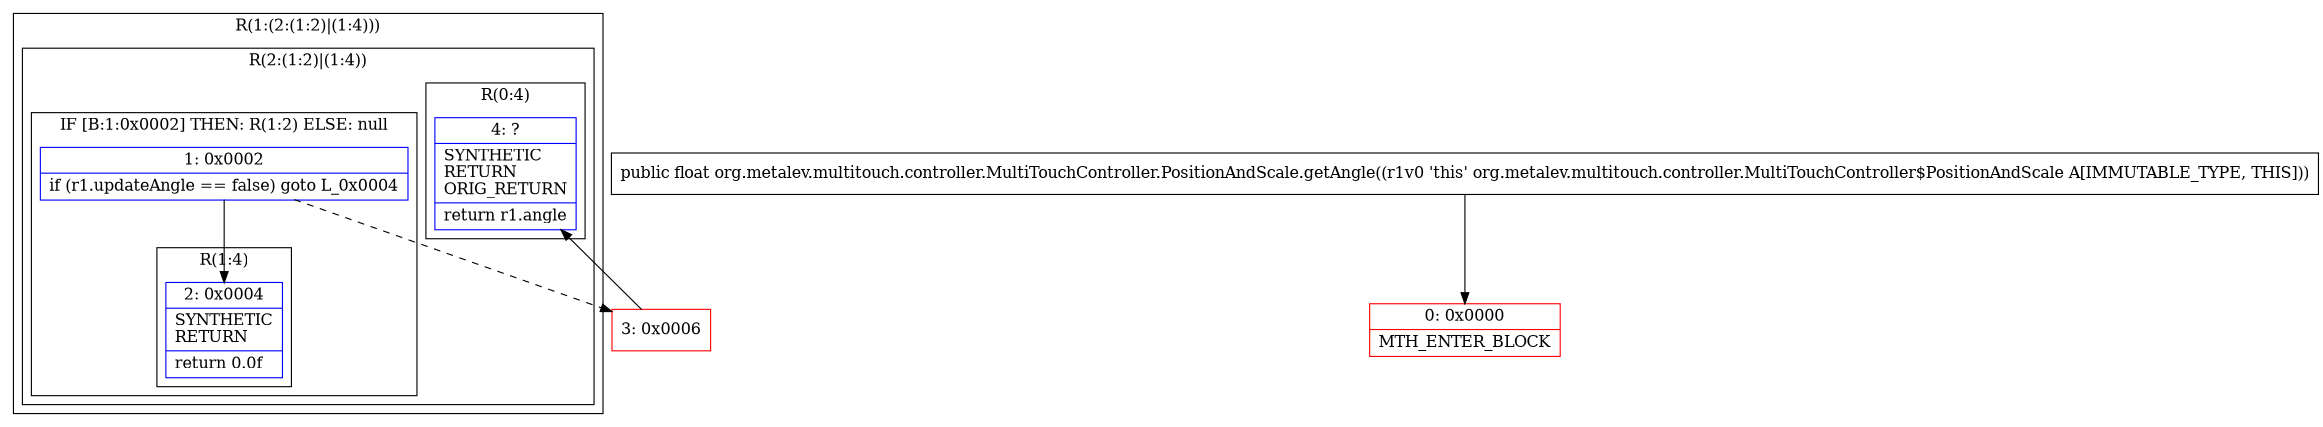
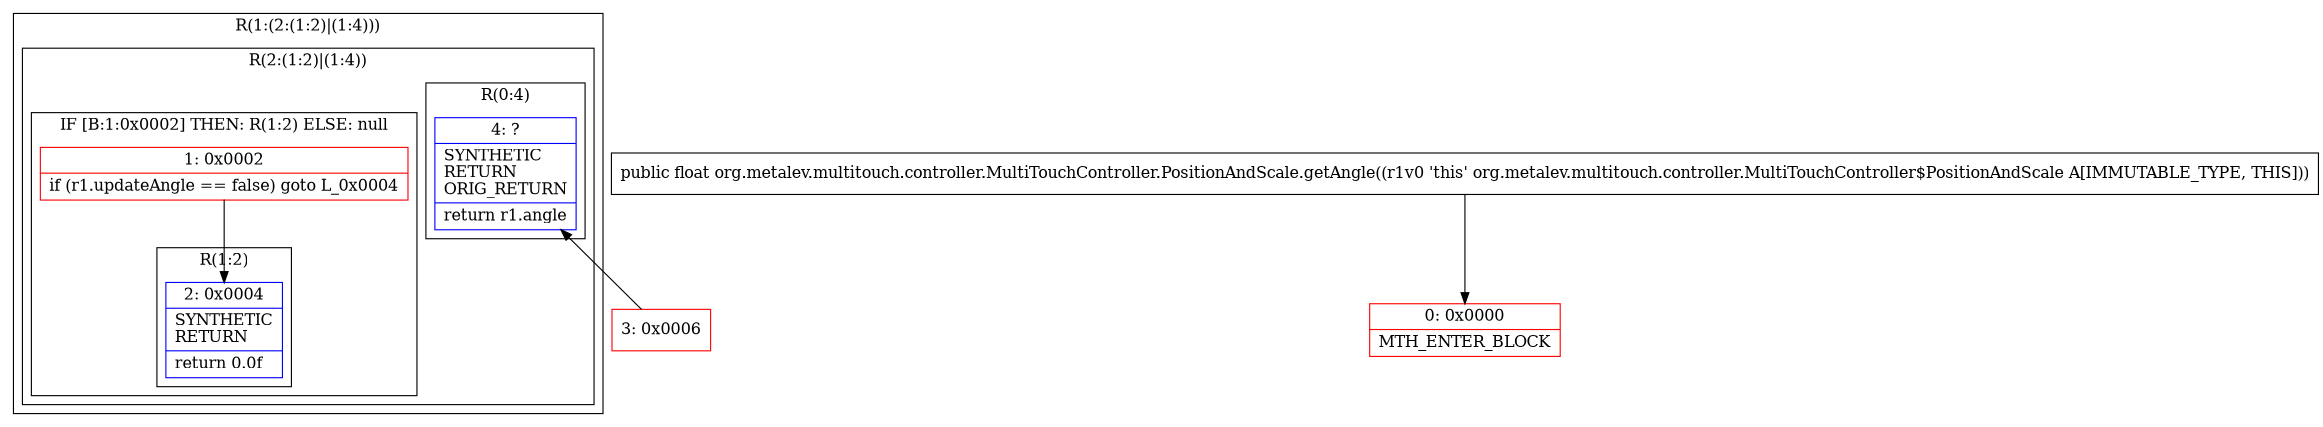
  digraph {
    node [color=blue shape=record]
    n1 [label="{2\:\ 0x0004|SYNTHETIC\lRETURN\l|return 0.0f\l}"]
-   n2 [label="{1\:\ 0x0002|if (r1.updateAngle == false) goto L_0x0004\l}"]
+   n2 [color=red label="{1\:\ 0x0002|if (r1.updateAngle == false) goto L_0x0004\l}"]
    n3 [label="{4\:\ ?|SYNTHETIC\lRETURN\lORIG_RETURN\l|return r1.angle\l}"]
    n4 [color=red label="{3\:\ 0x0006}"]
    n5 [color=red label="{0\:\ 0x0000|MTH_ENTER_BLOCK\l}"]
    n6 [label="{public float org.metalev.multitouch.controller.MultiTouchController.PositionAndScale.getAngle((r1v0 'this' org.metalev.multitouch.controller.MultiTouchController$PositionAndScale A[IMMUTABLE_TYPE, THIS])) }" color=""]
    subgraph cluster_1 {
      label="R(1:(2:(1:2)|(1:4)))"
      subgraph cluster_2 {
        label="R(2:(1:2)|(1:4))"
        subgraph cluster_3 {
          label="IF [B:1:0x0002] THEN: R(1:2) ELSE: null"
          n2
          subgraph cluster_4 {
-           label="R(1:4)"
+           label="R(1:2)"
            n1
          }
        }
        subgraph cluster_5 {
          label="R(0:4)"
          n3
        }
      }
    }
    n2 -> n1
-   n2 -> n4 [style=dashed]
    n4 -> n3
    n6 -> n5
  }
